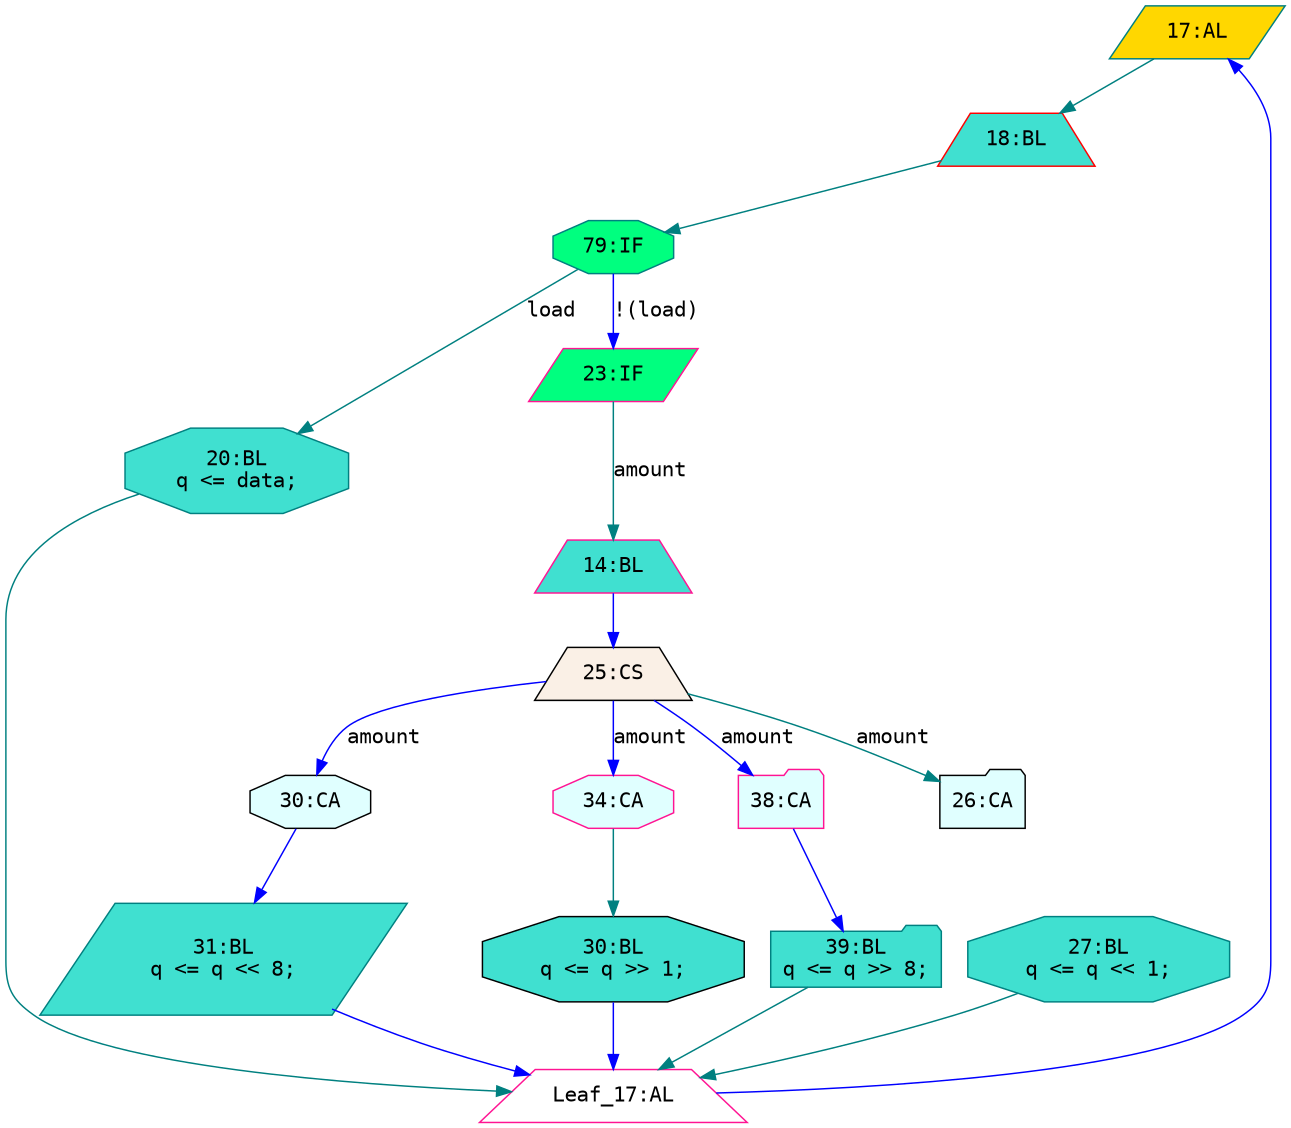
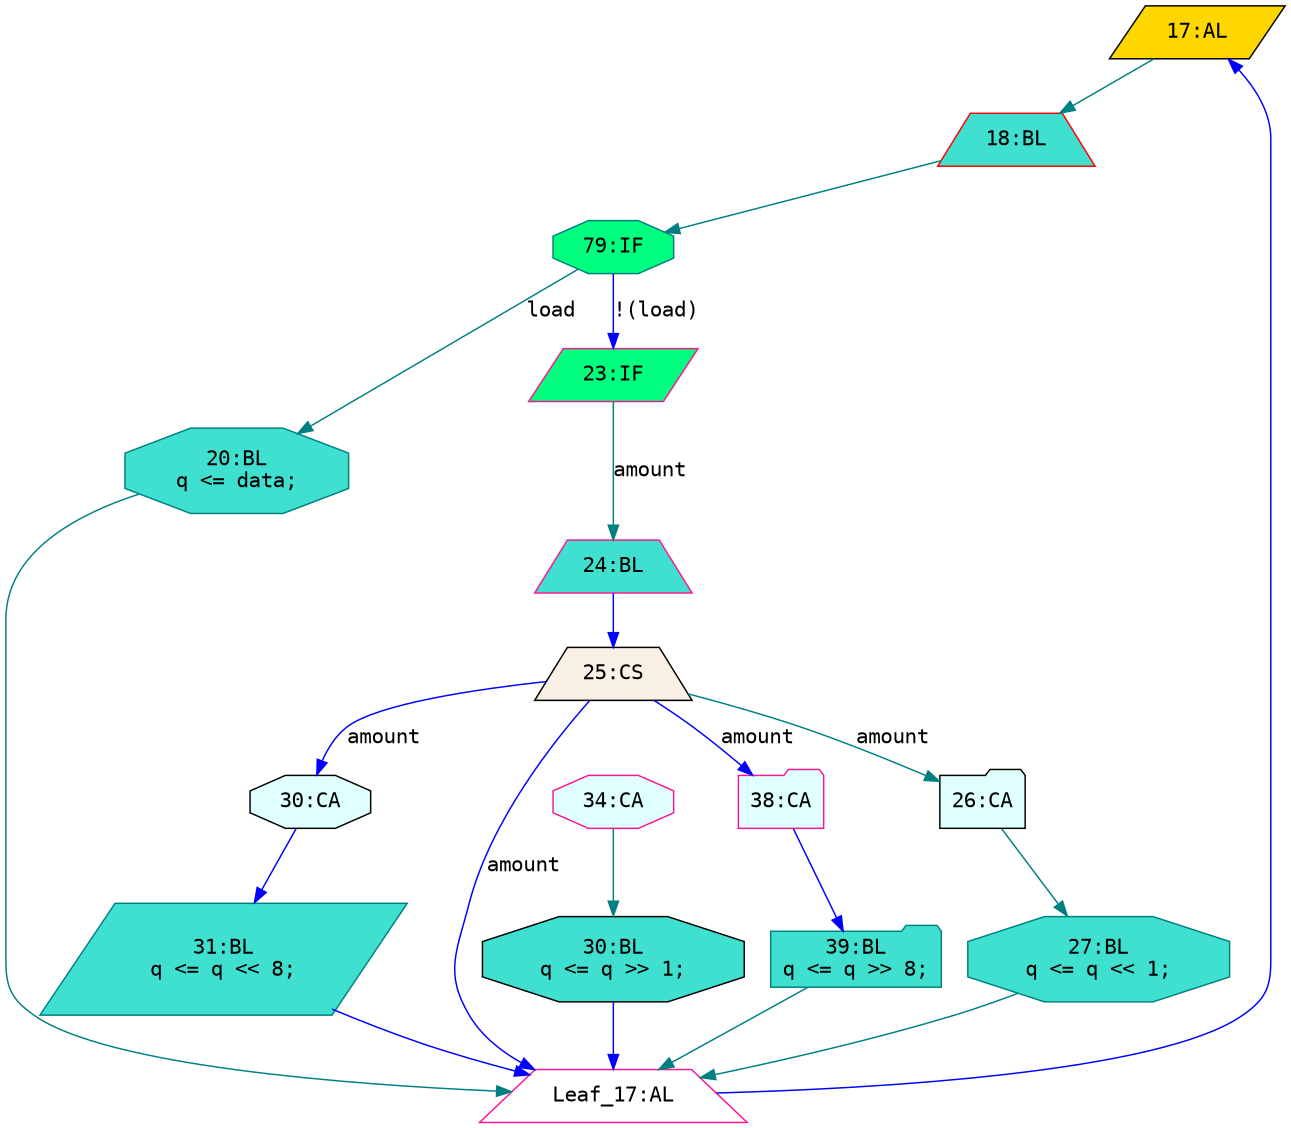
  strict digraph {
    fontname="DejaVu Sans Mono"
    node [color=black fillcolor=turquoise fontname="DejaVu Sans Mono" shape=octagon statements="[]" style=filled typ=Block]
    edge [color=teal cond="[]" fontname="DejaVu Sans Mono" lineno=None]
-   n1 [ast="<pyverilog.vparser.ast.Always object at 0x7fa471cb71d0>" clk_sens=True color=teal fillcolor=gold label="17:AL" sens="['clk']" shape=parallelogram typ=Always use_var="['load', 'ena', 'amount', 'data', 'q']"]
+   n1 [ast="<pyverilog.vparser.ast.Always object at 0x7fa471cb71d0>" clk_sens=True fillcolor=gold label="17:AL" sens="['clk']" shape=parallelogram typ=Always use_var="['load', 'ena', 'amount', 'data', 'q']"]
    n2 [ast="<pyverilog.vparser.ast.Block object at 0x7fa471ca3d10>" color=red label="18:BL" shape=trapezium]
    n3 [ast="<pyverilog.vparser.ast.IfStatement object at 0x7fa471ca3ed0>" color=teal fillcolor=springgreen label="79:IF" typ=IfStatement]
    n4 [ast="<pyverilog.vparser.ast.Block object at 0x7fa471cb7090>" color=teal label="20:BL\nq <= data;" statements="[<pyverilog.vparser.ast.NonblockingSubstitution object at 0x7fa471ca3210>]"]
    n5 [ast="<pyverilog.vparser.ast.IfStatement object at 0x7fa471c4ecd0>" color=deeppink fillcolor=springgreen label="23:IF" shape=parallelogram typ=IfStatement]
    n6 [ast="<pyverilog.vparser.ast.Case object at 0x7fa471ca6850>" fillcolor=lightcyan label="30:CA" typ=Case]
    n7 [ast="<pyverilog.vparser.ast.Block object at 0x7fa471ca6350>" color=teal label="31:BL\nq <= q << 8;" shape=parallelogram statements="[<pyverilog.vparser.ast.NonblockingSubstitution object at 0x7fa471ca6090>]"]
    n8 [color=deeppink def_var="['q']" label="Leaf_17:AL" shape=trapezium fillcolor="" statements="" style="" typ=""]
-   n9 [ast="<pyverilog.vparser.ast.Block object at 0x7fa471c4e550>" color=deeppink label="14:BL" shape=trapezium]
+   n9 [ast="<pyverilog.vparser.ast.Block object at 0x7fa471c4e550>" color=deeppink label="24:BL" shape=trapezium]
    n10 [ast="<pyverilog.vparser.ast.Block object at 0x7fa471d2a390>" label="30:BL\nq <= q >> 1;" statements="[<pyverilog.vparser.ast.NonblockingSubstitution object at 0x7fa471d2a1d0>]"]
    n11 [ast="<pyverilog.vparser.ast.CaseStatement object at 0x7fa471d2a110>" fillcolor=linen label="25:CS" shape=trapezium typ=CaseStatement]
    n12 [ast="<pyverilog.vparser.ast.Case object at 0x7fa4720c1610>" color=deeppink fillcolor=lightcyan label="34:CA" typ=Case]
    n13 [ast="<pyverilog.vparser.ast.Case object at 0x7fa471d2a150>" color=deeppink fillcolor=lightcyan label="38:CA" shape=folder typ=Case]
    n14 [ast="<pyverilog.vparser.ast.Case object at 0x7fa471cb1650>" fillcolor=lightcyan label="26:CA" shape=folder typ=Case]
    n15 [ast="<pyverilog.vparser.ast.Block object at 0x7fa471918b10>" color=teal label="39:BL\nq <= q >> 8;" shape=folder statements="[<pyverilog.vparser.ast.NonblockingSubstitution object at 0x7fa471918a10>]"]
    n16 [ast="<pyverilog.vparser.ast.Block object at 0x7fa471cb1390>" color=teal label="27:BL\nq <= q << 1;" statements="[<pyverilog.vparser.ast.NonblockingSubstitution object at 0x7fa471cbdd10>]"]
    n1 -> n2
    n2 -> n3
    n3 -> n4 [cond="['load']" label=load lineno=19]
    n3 -> n5 [color=blue cond="['load']" label="!(load)" lineno=19]
    n4 -> n8
    n5 -> n9 [cond="['ena']" label=amount lineno=23]
    n6 -> n7 [color=blue]
    n7 -> n8 [color=blue]
    n8 -> n1 [color=blue cond="" lineno=""]
    n9 -> n11 [color=blue]
    n10 -> n8 [color=blue]
    n11 -> n6 [color=blue cond="['amount']" label=amount lineno=25]
-   n11 -> n12 [color=blue cond="['amount']" label=amount lineno=25]
+   n11 -> n8 [color=blue cond="['amount']" label=amount lineno=25]
    n11 -> n13 [color=blue cond="['amount']" label=amount lineno=25]
    n11 -> n14 [cond="['amount']" label=amount lineno=25]
    n12 -> n10
    n13 -> n15 [color=blue]
+   n14 -> n16
    n15 -> n8
    n16 -> n8
  }
